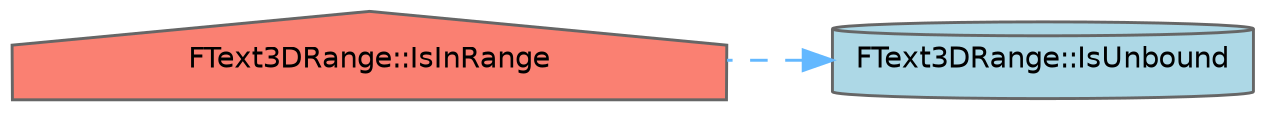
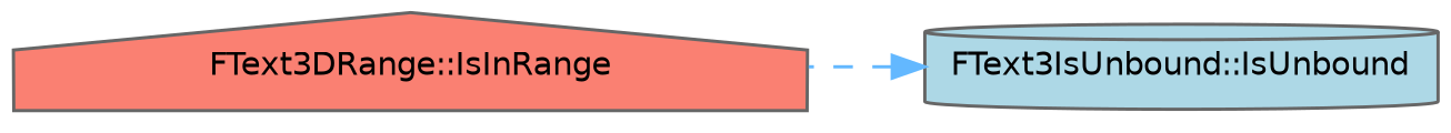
  digraph {
    rankdir=RL
    node [fontname=Helvetica fontsize=10 style=filled]
-   n1 [color=gray40 fillcolor=lightblue fontcolor=black height=0.2 label="FText3DRange::IsUnbound" shape=cylinder width=0.4]
+   n1 [color=gray40 fillcolor=lightblue fontcolor=black height=0.2 label="FText3IsUnbound::IsUnbound" shape=cylinder width=0.4]
    n2 [color=grey40 fillcolor=salmon height=0.2 label="FText3DRange::IsInRange" shape=house width=0.4]
    n1 -> n2 [color=steelblue1 dir=back fontname=Helvetica fontsize=10 labelfontname=Helvetica labelfontsize=10 style=dashed]
  }
